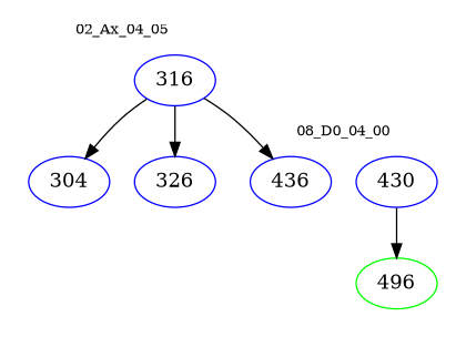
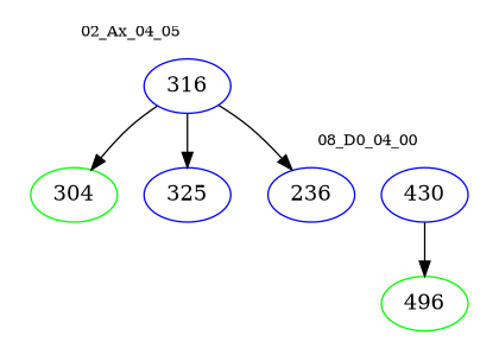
  digraph {
    node [color=blue]
    edge [color=black]
    n1 [label=316]
-   n2 [label=304]
-   n3 [label=326]
+   n2 [color=green label=304]
+   n3 [label=325]
    n4 [label=430]
    n5 [color=green label=496]
-   n6 [label=436]
+   n6 [label=236]
    subgraph cluster_1 {
      color=white
      fontsize=10
      label="02_Ax_04_05"
      n1
      n2
      n3
    }
    subgraph cluster_2 {
      color=white
      fontsize=10
      label="08_D0_04_00"
      n4
      n5
      n6
    }
    n1 -> n2
    n1 -> n3
    n1 -> n6
    n4 -> n5
  }
